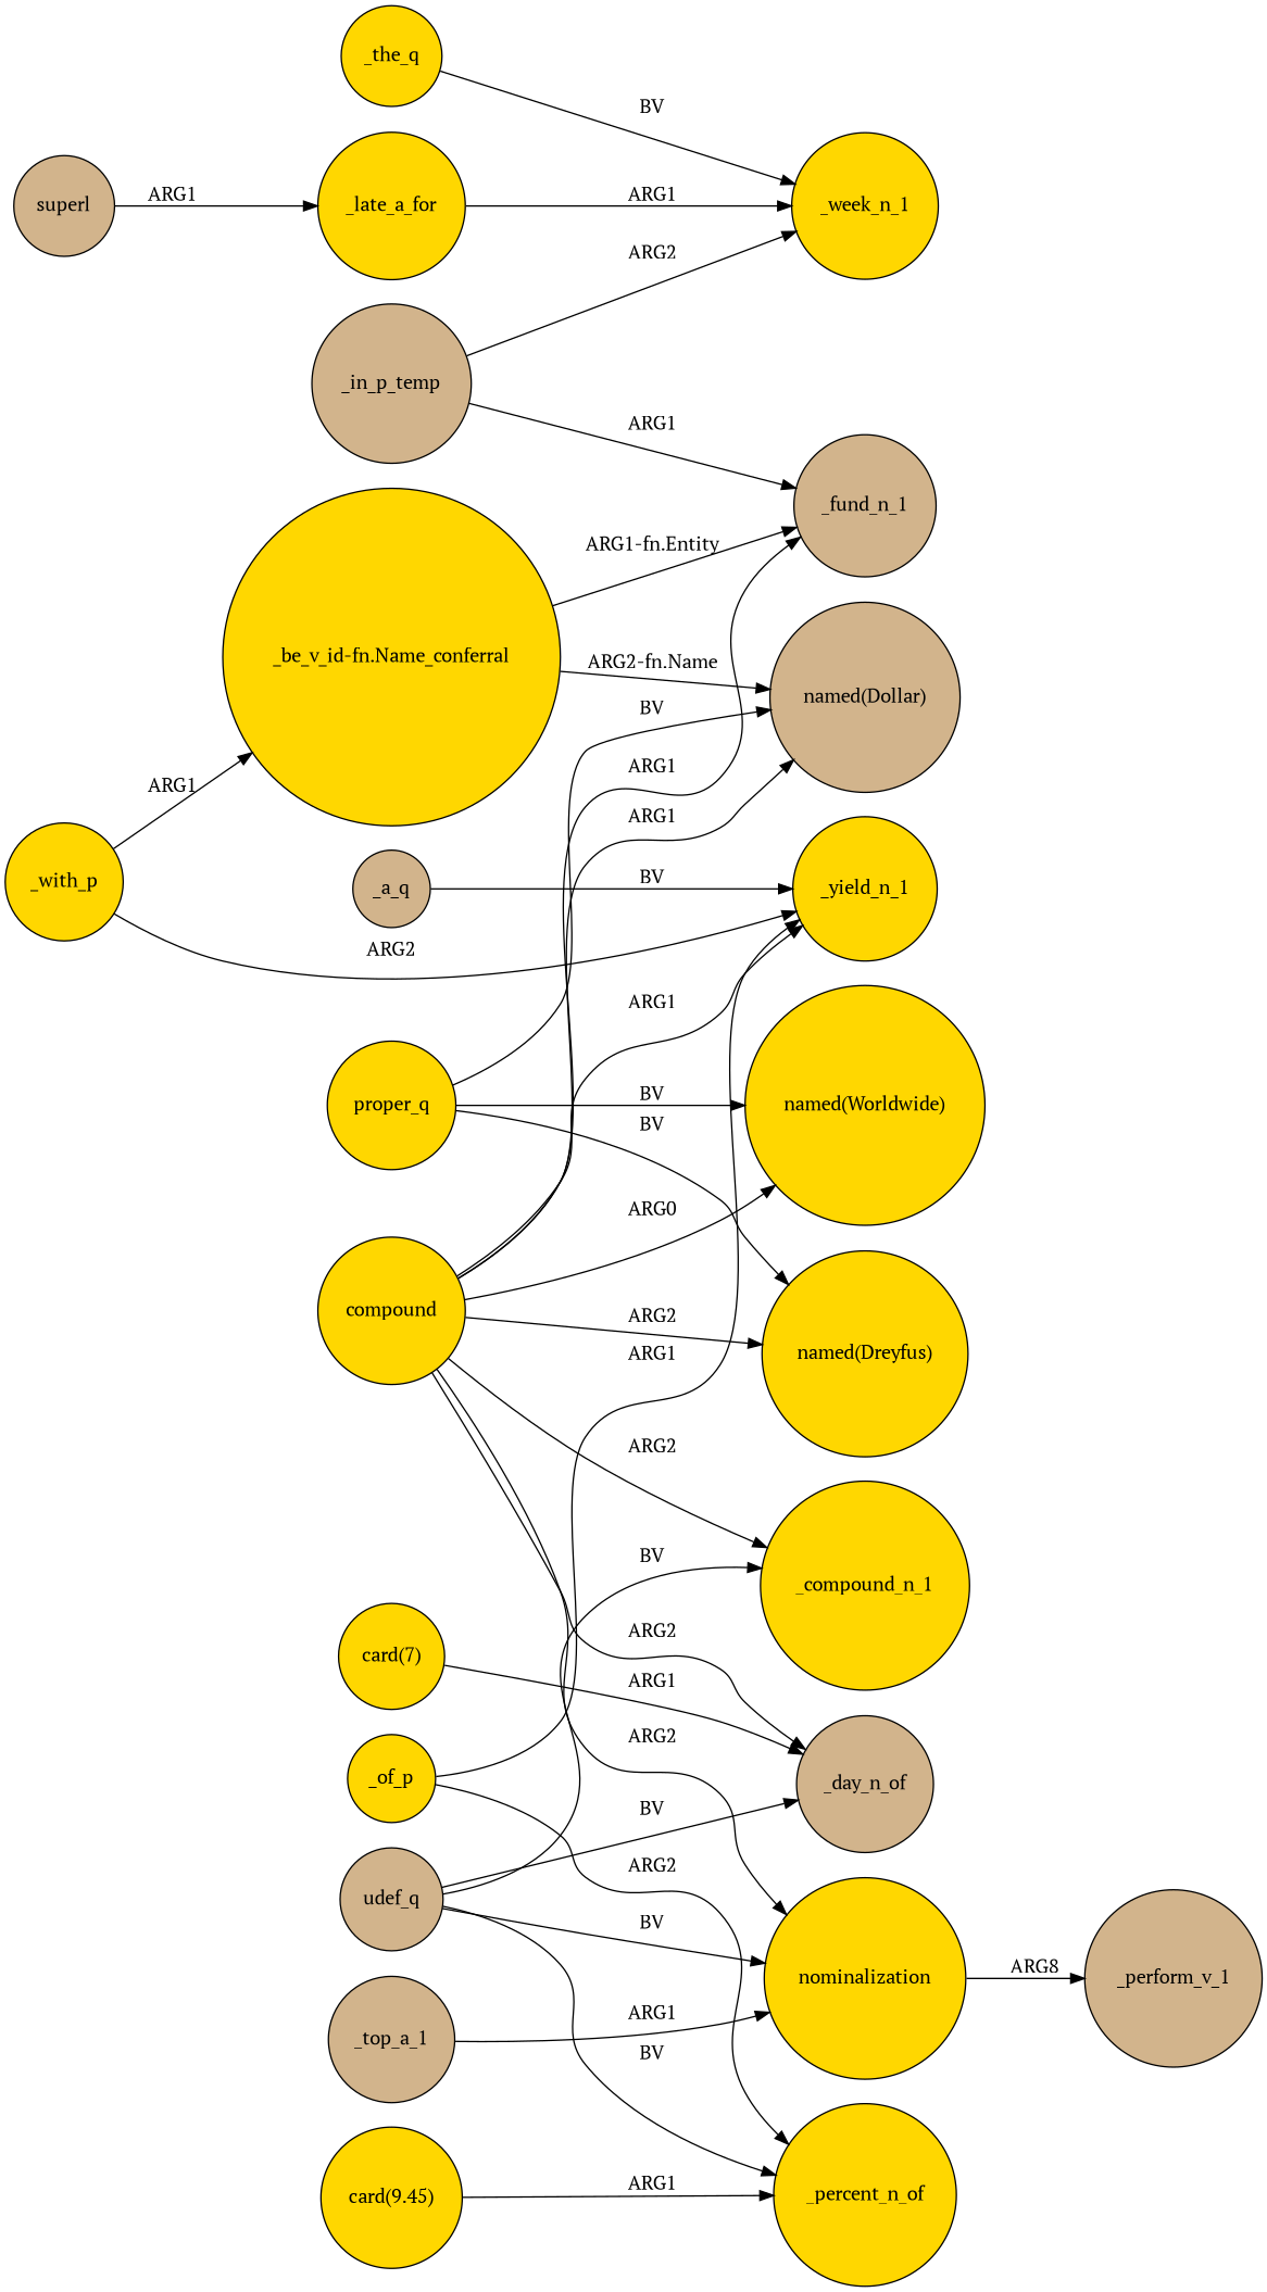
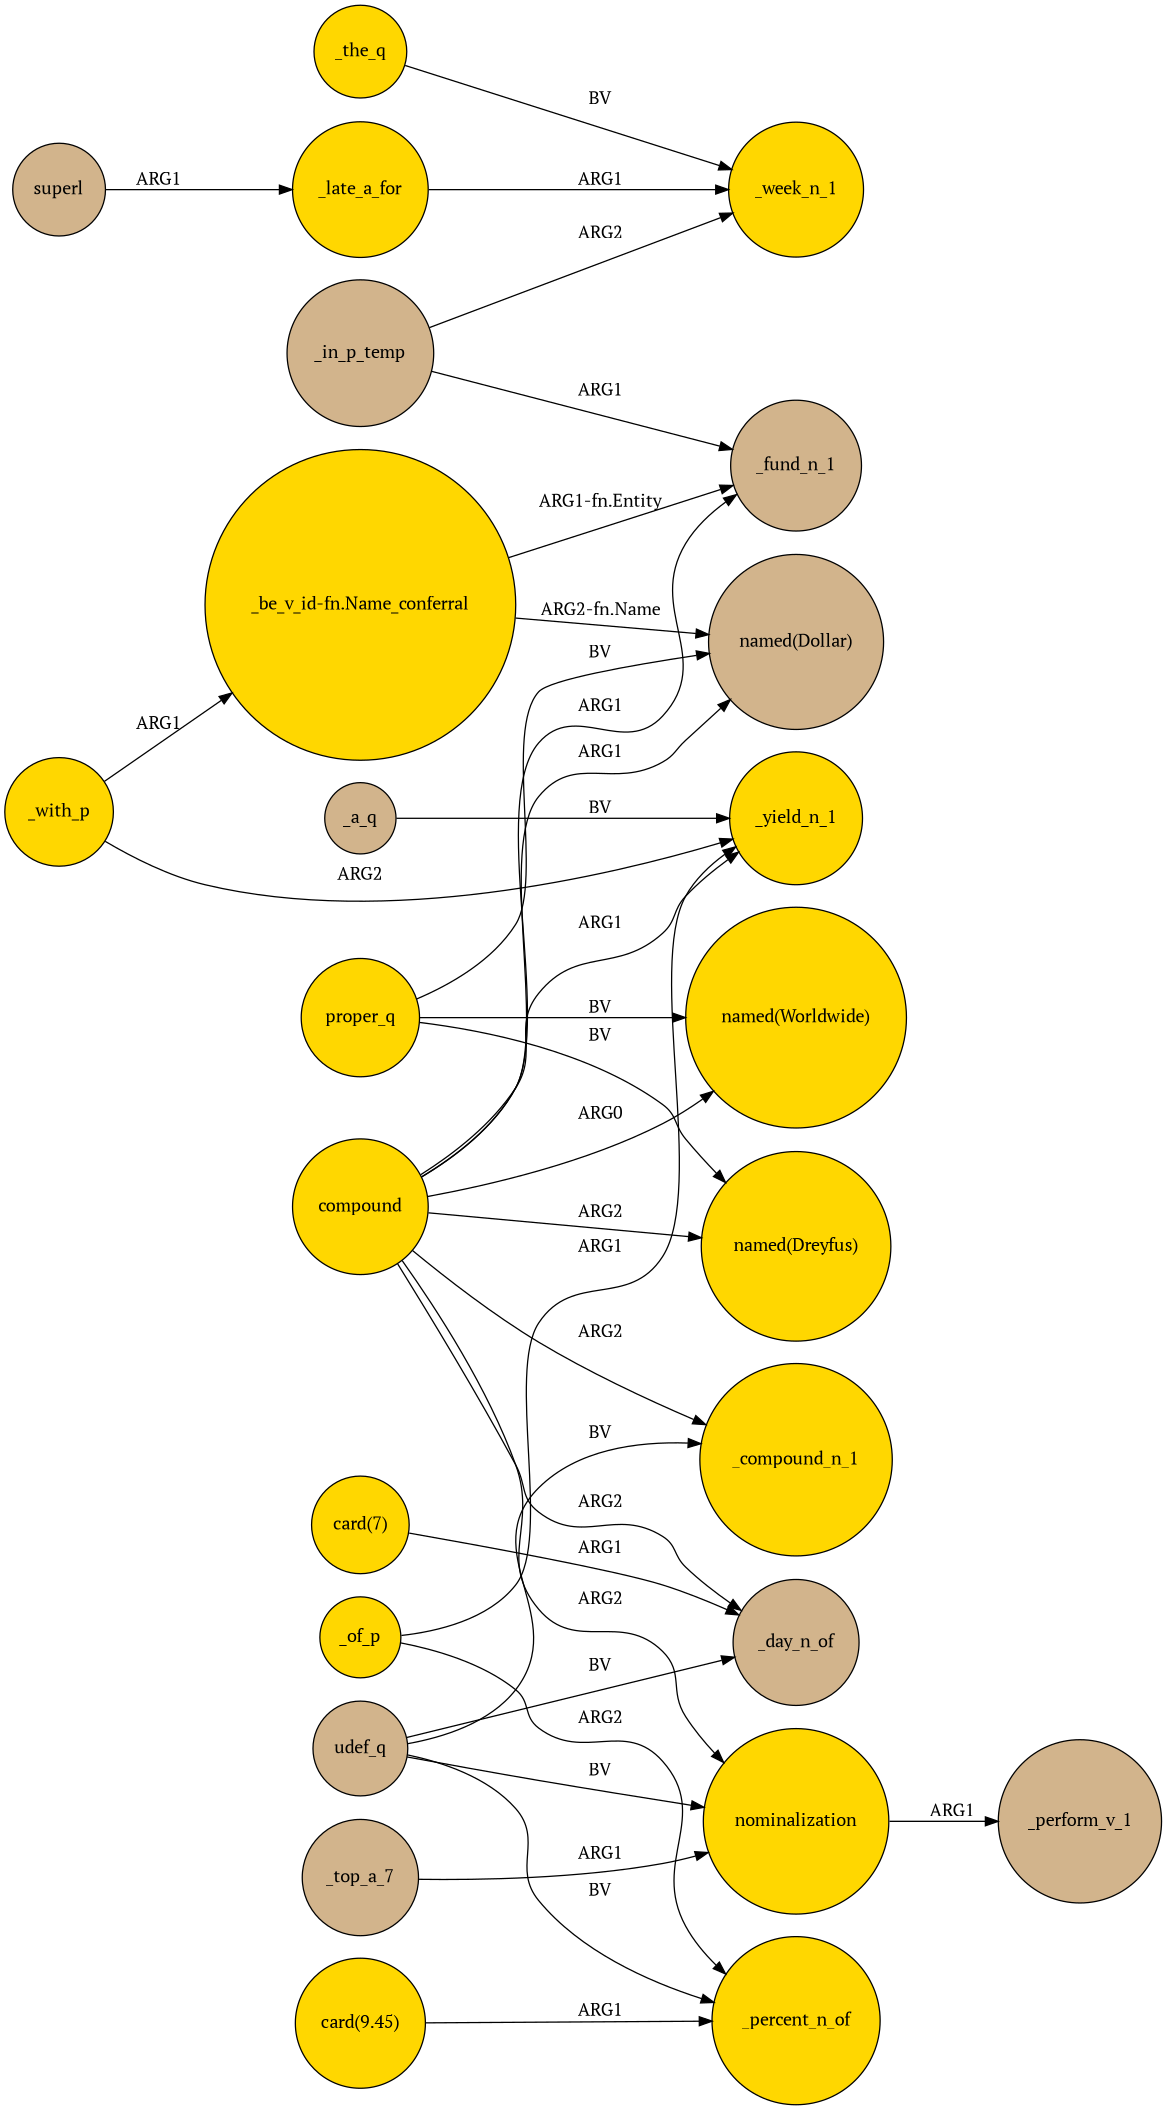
  digraph {
    fontname="PT Serif"
    rankdir=LR
    node [fillcolor=gold fontname="PT Serif" shape=circle style=filled]
    edge [fontname="PT Serif"]
    _of_p
    _yield_n_1
    _percent_n_of
    _the_q
    _week_n_1
    _fund_n_1 [fillcolor=tan]
    compound
    "named(Dollar)" [fillcolor=tan]
    _day_n_of [fillcolor=tan]
    _compound_n_1
    nominalization
    "named(Dreyfus)"
    "named(Worldwide)"
    _perform_v_1 [fillcolor=tan]
    udef_q [fillcolor=tan]
    _in_p_temp [fillcolor=tan]
    superl [fillcolor=tan]
    _late_a_for
    proper_q
    "_be_v_id-fn.Name_conferral"
    "card(9.45)"
    _with_p
    "card(7)"
    _a_q [fillcolor=tan]
-   _top_a_1 [fillcolor=tan]
+   _top_a_1 [fillcolor=tan label=_top_a_7]
    _of_p -> _yield_n_1 [label=ARG1]
    _of_p -> _percent_n_of [label=ARG2]
    _the_q -> _week_n_1 [label=BV]
    compound -> _yield_n_1 [label=ARG1]
    compound -> _fund_n_1 [label=ARG1]
    compound -> "named(Dollar)" [label=ARG1]
    compound -> _day_n_of [label=ARG2]
    compound -> _compound_n_1 [label=ARG2]
    compound -> nominalization [label=ARG2]
    compound -> "named(Dreyfus)" [label=ARG2]
    compound -> "named(Worldwide)" [label=ARG0]
-   nominalization -> _perform_v_1 [label=ARG8]
+   nominalization -> _perform_v_1 [label=ARG1]
    udef_q -> _percent_n_of [label=BV]
    udef_q -> _day_n_of [label=BV]
    udef_q -> _compound_n_1 [label=BV]
    udef_q -> nominalization [label=BV]
    _in_p_temp -> _week_n_1 [label=ARG2]
    _in_p_temp -> _fund_n_1 [label=ARG1]
    superl -> _late_a_for [label=ARG1]
    _late_a_for -> _week_n_1 [label=ARG1]
    proper_q -> "named(Dollar)" [label=BV]
    proper_q -> "named(Dreyfus)" [label=BV]
    proper_q -> "named(Worldwide)" [label=BV]
    "_be_v_id-fn.Name_conferral" -> _fund_n_1 [label="ARG1-fn.Entity"]
    "_be_v_id-fn.Name_conferral" -> "named(Dollar)" [label="ARG2-fn.Name"]
    "card(9.45)" -> _percent_n_of [label=ARG1]
    _with_p -> _yield_n_1 [label=ARG2]
    _with_p -> "_be_v_id-fn.Name_conferral" [label=ARG1]
    "card(7)" -> _day_n_of [label=ARG1]
    _a_q -> _yield_n_1 [label=BV]
    _top_a_1 -> nominalization [label=ARG1]
  }
